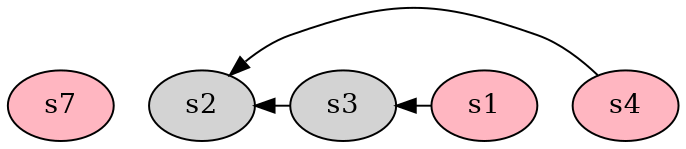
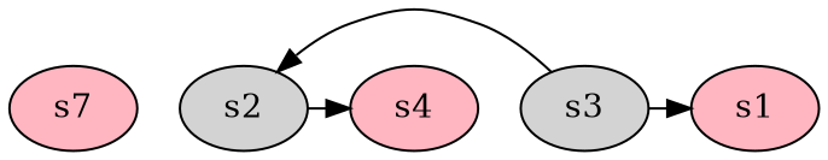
  digraph {
    node [fillcolor=lightpink player=0 style=filled]
    n1 [label=s7 player=1]
    s2 [fillcolor=lightgrey]
    s3 [fillcolor=lightgrey]
    s1
    s4
    s3 -> s2 [constraint="!(time % 5 == 3)"]
-   s1 -> s3 [constraint="time % 5 == 1 || time % 4 == 3"]
-   s4 -> s2 [constraint="time % 3 == 2 || time % 5 == 3"]
+   s3 -> s1 [constraint="time % 5 == 1 || time % 4 == 3"]
+   s2 -> s4 [constraint="time % 3 == 2 || time % 5 == 3"]
  }
